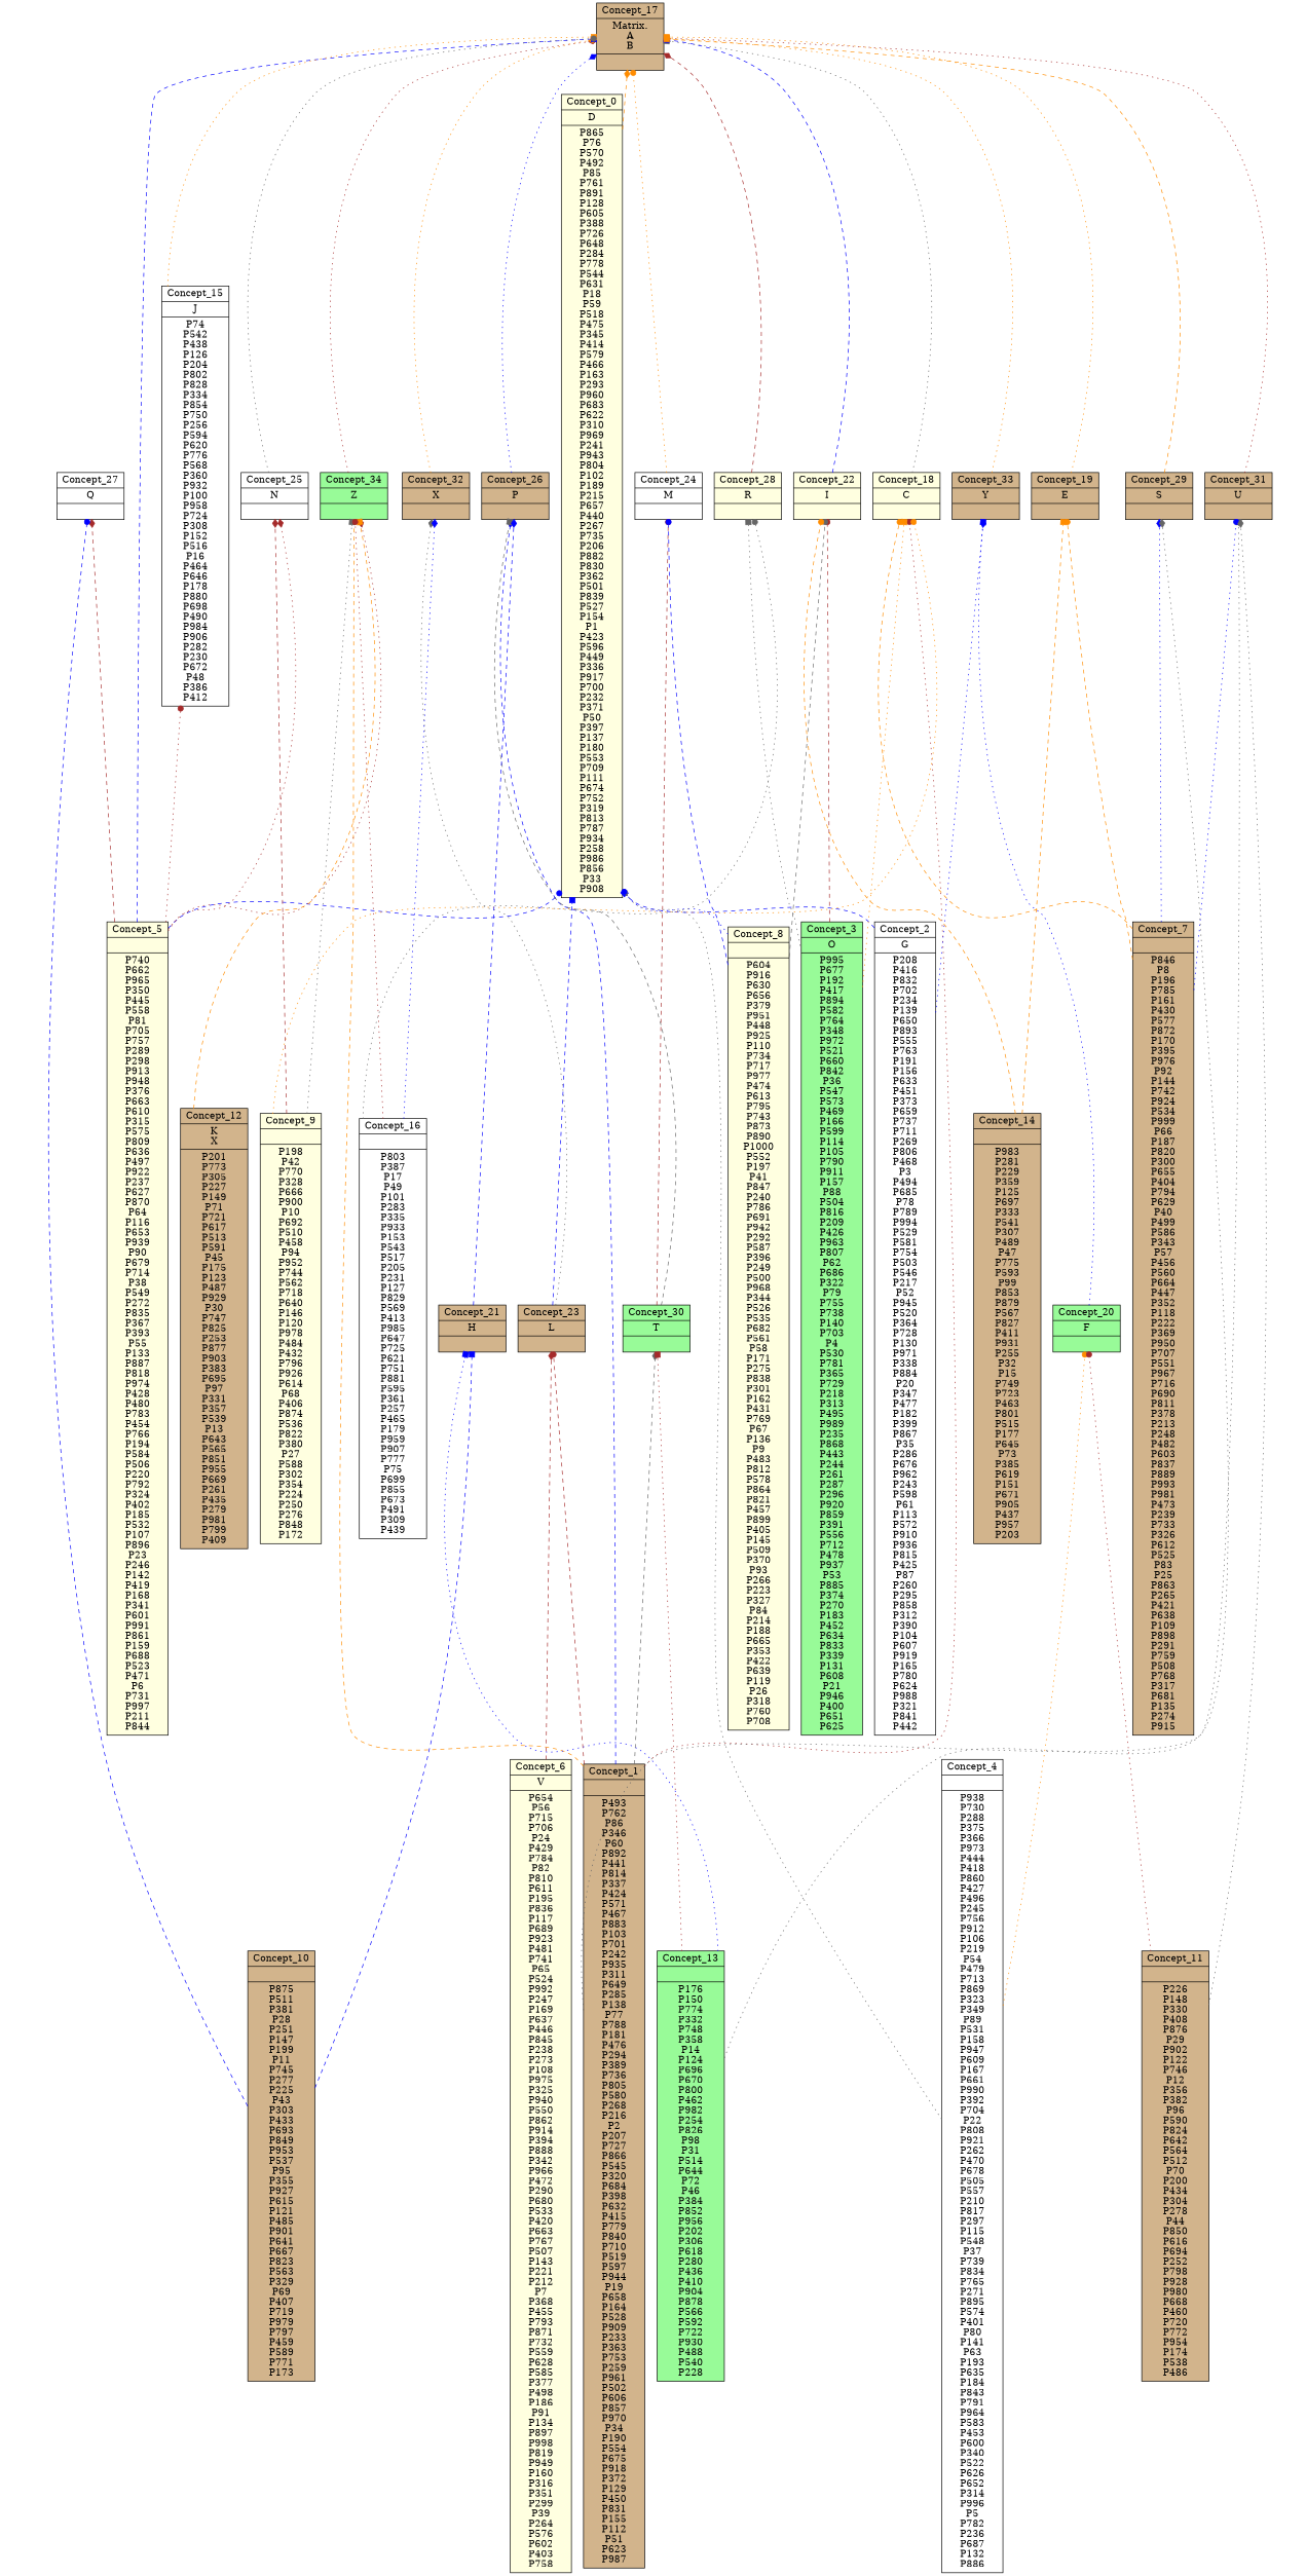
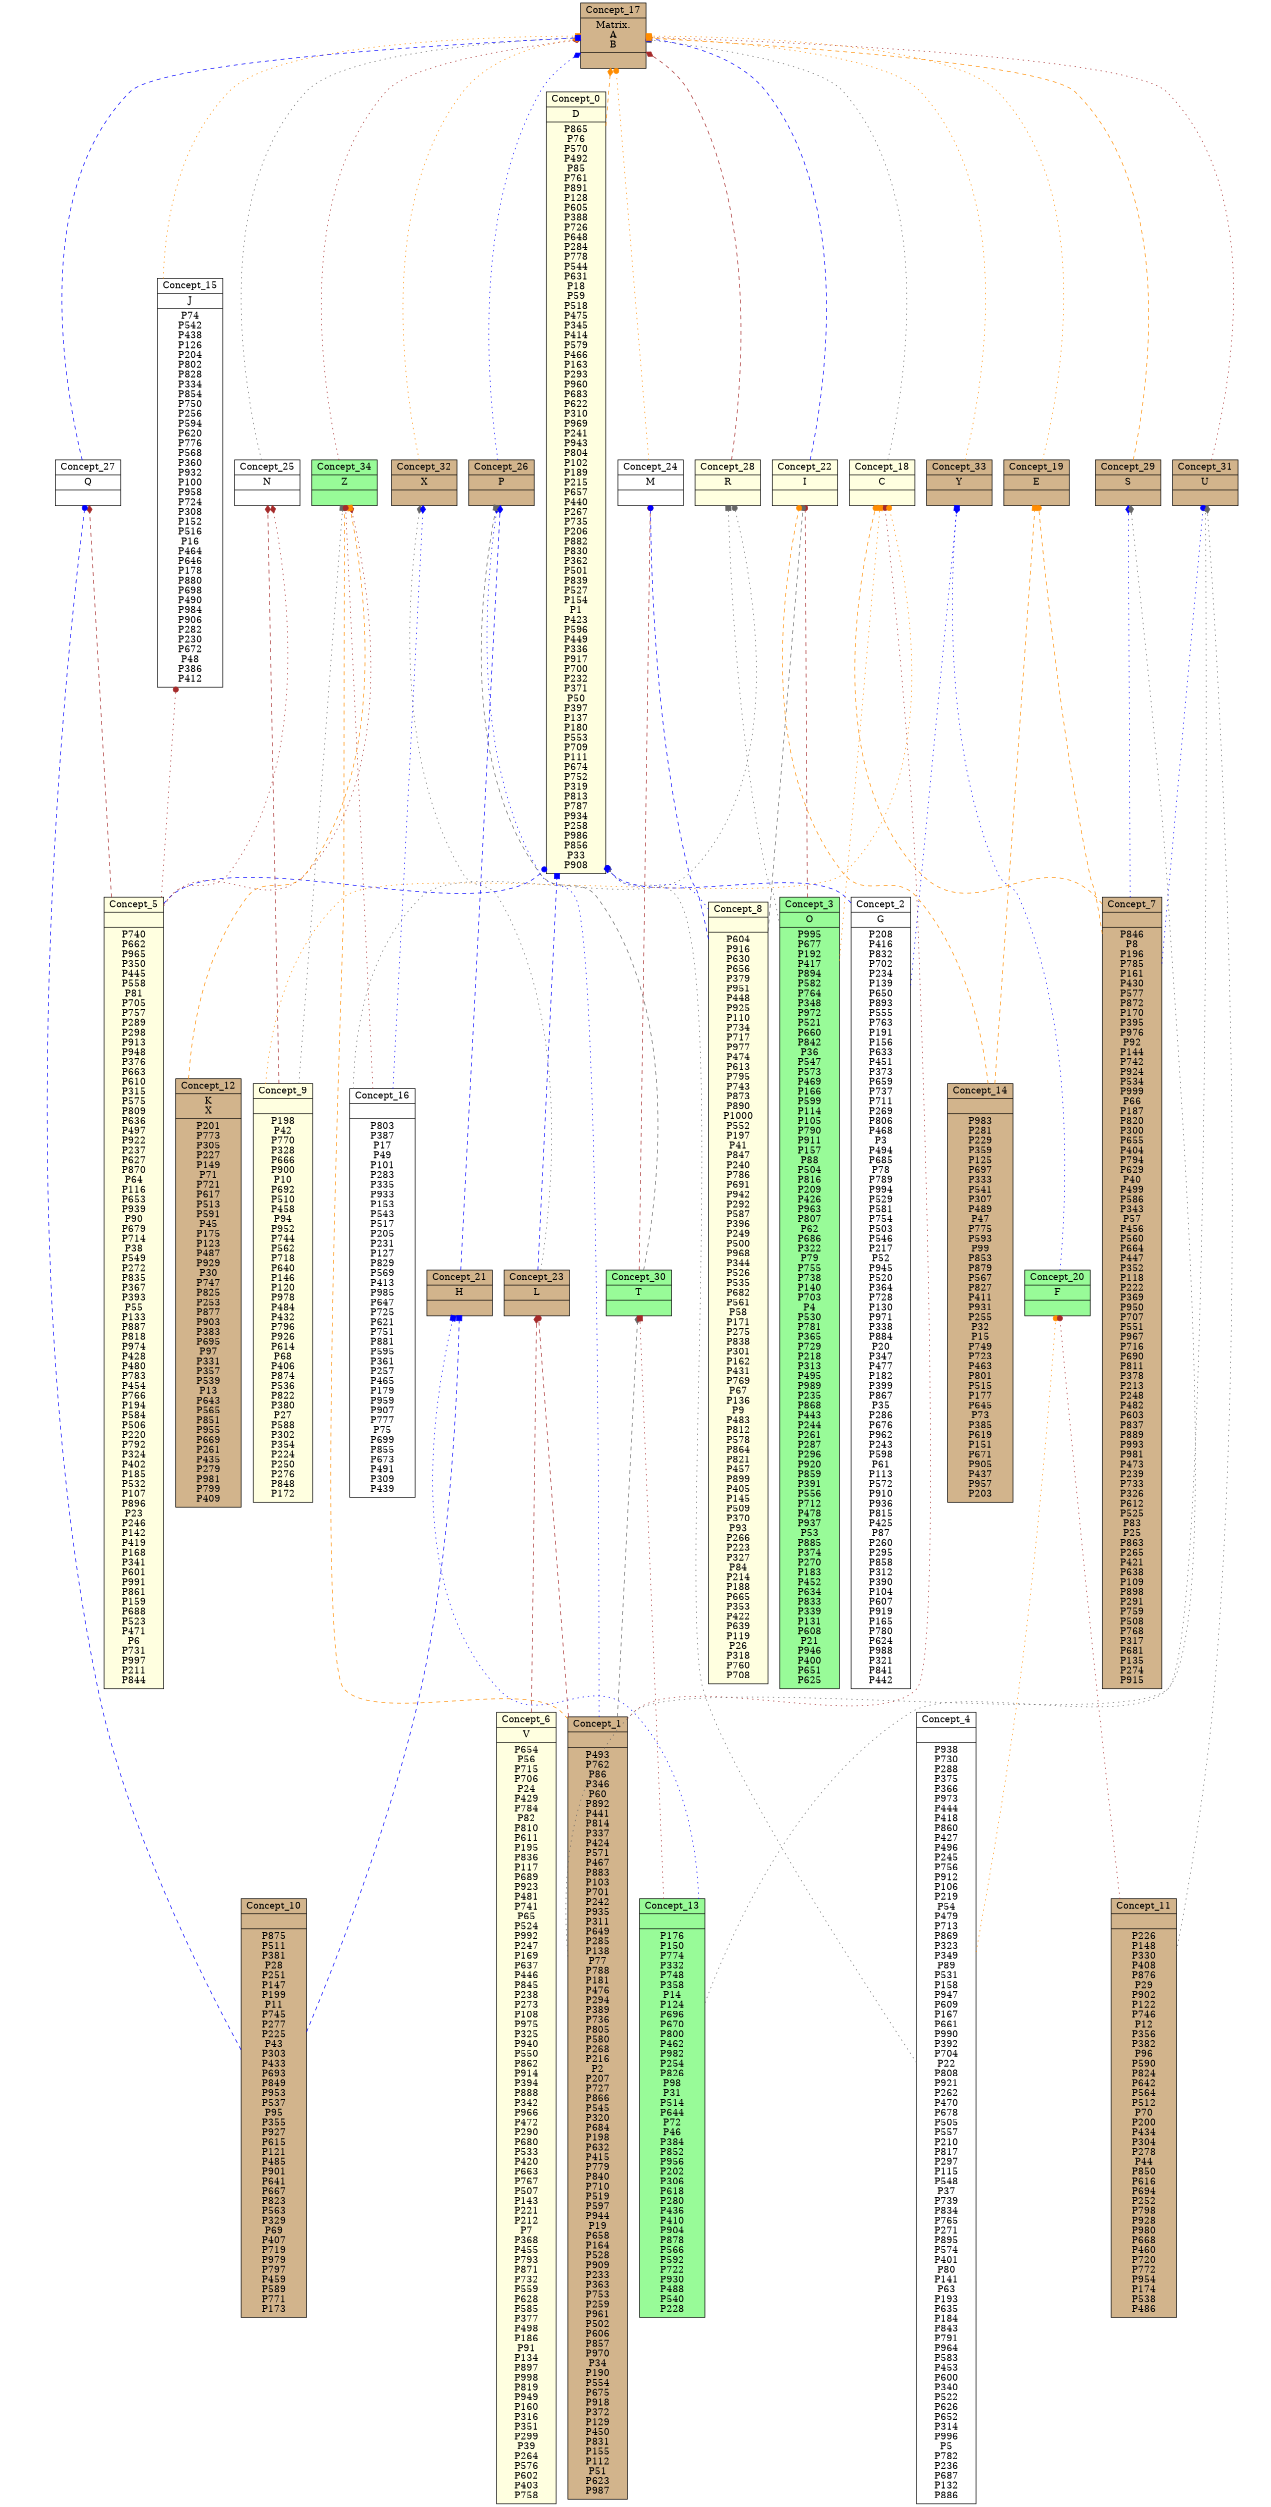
  digraph {
    rankdir=BT
    node [fillcolor=tan shape=record style=filled]
    edge [arrowhead=dot color=blue style=dotted]
    n1 [fillcolor=lightyellow label="{Concept_0|D\n|P865\nP76\nP570\nP492\nP85\nP761\nP891\nP128\nP605\nP388\nP726\nP648\nP284\nP778\nP544\nP631\nP18\nP59\nP518\nP475\nP345\nP414\nP579\nP466\nP163\nP293\nP960\nP683\nP622\nP310\nP969\nP241\nP943\nP804\nP102\nP189\nP215\nP657\nP440\nP267\nP735\nP206\nP882\nP830\nP362\nP501\nP839\nP527\nP154\nP1\nP423\nP596\nP449\nP336\nP917\nP700\nP232\nP371\nP50\nP397\nP137\nP180\nP553\nP709\nP111\nP674\nP752\nP319\nP813\nP787\nP934\nP258\nP986\nP856\nP33\nP908\n}"]
    n2 [label="{Concept_17|Matrix.\nA\nB\n|}"]
-   n3 [label="{Concept_1||P493\nP762\nP86\nP346\nP60\nP892\nP441\nP814\nP337\nP424\nP571\nP467\nP883\nP103\nP701\nP242\nP935\nP311\nP649\nP285\nP138\nP77\nP788\nP181\nP476\nP294\nP389\nP736\nP805\nP580\nP268\nP216\nP2\nP207\nP727\nP866\nP545\nP320\nP684\nP398\nP632\nP415\nP779\nP840\nP710\nP519\nP597\nP944\nP19\nP658\nP164\nP528\nP909\nP233\nP363\nP753\nP259\nP961\nP502\nP606\nP857\nP970\nP34\nP190\nP554\nP675\nP918\nP372\nP129\nP450\nP831\nP155\nP112\nP51\nP623\nP987\n}"]
+   n3 [label="{Concept_1||P493\nP762\nP86\nP346\nP60\nP892\nP441\nP814\nP337\nP424\nP571\nP467\nP883\nP103\nP701\nP242\nP935\nP311\nP649\nP285\nP138\nP77\nP788\nP181\nP476\nP294\nP389\nP736\nP805\nP580\nP268\nP216\nP2\nP207\nP727\nP866\nP545\nP320\nP684\nP198\nP632\nP415\nP779\nP840\nP710\nP519\nP597\nP944\nP19\nP658\nP164\nP528\nP909\nP233\nP363\nP753\nP259\nP961\nP502\nP606\nP857\nP970\nP34\nP190\nP554\nP675\nP918\nP372\nP129\nP450\nP831\nP155\nP112\nP51\nP623\nP987\n}"]
    n4 [fillcolor=lightyellow label="{Concept_18|C\n|}"]
    n5 [label="{Concept_23|L\n|}"]
    n6 [label="{Concept_26|P\n|}"]
    n7 [fillcolor=palegreen label="{Concept_30|T\n|}"]
    n8 [label="{Concept_31|U\n|}"]
    n9 [fillcolor=palegreen label="{Concept_34|Z\n|}"]
    n10 [label="{Concept_32|X\n|}"]
    n11 [fillcolor=white label="{Concept_24|M\n|}"]
    n12 [fillcolor=white label="{Concept_2|G\n|P208\nP416\nP832\nP702\nP234\nP139\nP650\nP893\nP555\nP763\nP191\nP156\nP633\nP451\nP373\nP659\nP737\nP711\nP269\nP806\nP468\nP3\nP494\nP685\nP78\nP789\nP994\nP529\nP581\nP754\nP503\nP546\nP217\nP52\nP945\nP520\nP364\nP728\nP130\nP971\nP338\nP884\nP20\nP347\nP477\nP182\nP399\nP867\nP35\nP286\nP676\nP962\nP243\nP598\nP61\nP113\nP572\nP910\nP936\nP815\nP425\nP87\nP260\nP295\nP858\nP312\nP390\nP104\nP607\nP919\nP165\nP780\nP624\nP988\nP321\nP841\nP442\n}"]
    n13 [label="{Concept_33|Y\n|}"]
    n14 [fillcolor=palegreen label="{Concept_3|O\n|P995\nP677\nP192\nP417\nP894\nP582\nP764\nP348\nP972\nP521\nP660\nP842\nP36\nP547\nP573\nP469\nP166\nP599\nP114\nP105\nP790\nP911\nP157\nP88\nP504\nP816\nP209\nP426\nP963\nP807\nP62\nP686\nP322\nP79\nP755\nP738\nP140\nP703\nP4\nP530\nP781\nP365\nP729\nP218\nP313\nP495\nP989\nP235\nP868\nP443\nP244\nP261\nP287\nP296\nP920\nP859\nP391\nP556\nP712\nP478\nP937\nP53\nP885\nP374\nP270\nP183\nP452\nP634\nP833\nP339\nP131\nP608\nP21\nP946\nP400\nP651\nP625\n}"]
    n15 [fillcolor=lightyellow label="{Concept_22|I\n|}"]
    n16 [fillcolor=lightyellow label="{Concept_28|R\n|}"]
    n17 [fillcolor=white label="{Concept_4||P938\nP730\nP288\nP375\nP366\nP973\nP444\nP418\nP860\nP427\nP496\nP245\nP756\nP912\nP106\nP219\nP54\nP479\nP713\nP869\nP323\nP349\nP89\nP531\nP158\nP947\nP609\nP167\nP661\nP990\nP392\nP704\nP22\nP808\nP921\nP262\nP470\nP678\nP505\nP557\nP210\nP817\nP297\nP115\nP548\nP37\nP739\nP834\nP765\nP271\nP895\nP574\nP401\nP80\nP141\nP63\nP193\nP635\nP184\nP843\nP791\nP964\nP583\nP453\nP600\nP340\nP522\nP626\nP652\nP314\nP996\nP5\nP782\nP236\nP687\nP132\nP886\n}"]
    n18 [fillcolor=palegreen label="{Concept_20|F\n|}"]
    n19 [fillcolor=lightyellow label="{Concept_5||P740\nP662\nP965\nP350\nP445\nP558\nP81\nP705\nP757\nP289\nP298\nP913\nP948\nP376\nP663\nP610\nP315\nP575\nP809\nP636\nP497\nP922\nP237\nP627\nP870\nP64\nP116\nP653\nP939\nP90\nP679\nP714\nP38\nP549\nP272\nP835\nP367\nP393\nP55\nP133\nP887\nP818\nP974\nP428\nP480\nP783\nP454\nP766\nP194\nP584\nP506\nP220\nP792\nP324\nP402\nP185\nP532\nP107\nP896\nP23\nP246\nP142\nP419\nP168\nP341\nP601\nP991\nP861\nP159\nP688\nP523\nP471\nP6\nP731\nP997\nP211\nP844\n}"]
    n20 [fillcolor=white label="{Concept_15|J\n|P74\nP542\nP438\nP126\nP204\nP802\nP828\nP334\nP854\nP750\nP256\nP594\nP620\nP776\nP568\nP360\nP932\nP100\nP958\nP724\nP308\nP152\nP516\nP16\nP464\nP646\nP178\nP880\nP698\nP490\nP984\nP906\nP282\nP230\nP672\nP48\nP386\nP412\n}"]
    n21 [fillcolor=white label="{Concept_25|N\n|}"]
    n22 [fillcolor=white label="{Concept_27|Q\n|}"]
    n23 [fillcolor=lightyellow label="{Concept_6|V\n|P654\nP56\nP715\nP706\nP24\nP429\nP784\nP82\nP810\nP611\nP195\nP836\nP117\nP689\nP923\nP481\nP741\nP65\nP524\nP992\nP247\nP169\nP637\nP446\nP845\nP238\nP273\nP108\nP975\nP325\nP940\nP550\nP862\nP914\nP394\nP888\nP342\nP966\nP472\nP290\nP680\nP533\nP420\nP663\nP767\nP507\nP143\nP221\nP212\nP7\nP368\nP455\nP793\nP871\nP732\nP559\nP628\nP585\nP377\nP498\nP186\nP91\nP134\nP897\nP998\nP819\nP949\nP160\nP316\nP351\nP299\nP39\nP264\nP576\nP602\nP403\nP758\n}"]
    n24 [label="{Concept_7||P846\nP8\nP196\nP785\nP161\nP430\nP577\nP872\nP170\nP395\nP976\nP92\nP144\nP742\nP924\nP534\nP999\nP66\nP187\nP820\nP300\nP655\nP404\nP794\nP629\nP40\nP499\nP586\nP343\nP57\nP456\nP560\nP664\nP447\nP352\nP118\nP222\nP369\nP950\nP707\nP551\nP967\nP716\nP690\nP811\nP378\nP213\nP248\nP482\nP603\nP837\nP889\nP993\nP981\nP473\nP239\nP733\nP326\nP612\nP525\nP83\nP25\nP863\nP265\nP421\nP638\nP109\nP898\nP291\nP759\nP508\nP768\nP317\nP681\nP135\nP274\nP915\n}"]
    n25 [label="{Concept_19|E\n|}"]
    n26 [label="{Concept_29|S\n|}"]
    n27 [fillcolor=lightyellow label="{Concept_8||P604\nP916\nP630\nP656\nP379\nP951\nP448\nP925\nP110\nP734\nP717\nP977\nP474\nP613\nP795\nP743\nP873\nP890\nP1000\nP552\nP197\nP41\nP847\nP240\nP786\nP691\nP942\nP292\nP587\nP396\nP249\nP500\nP968\nP344\nP526\nP535\nP682\nP561\nP58\nP171\nP275\nP838\nP301\nP162\nP431\nP769\nP67\nP136\nP9\nP483\nP812\nP578\nP864\nP821\nP457\nP899\nP405\nP145\nP509\nP370\nP93\nP266\nP223\nP327\nP84\nP214\nP188\nP665\nP353\nP422\nP639\nP119\nP26\nP318\nP760\nP708\n}"]
    n28 [fillcolor=lightyellow label="{Concept_9||P198\nP42\nP770\nP328\nP666\nP900\nP10\nP692\nP510\nP458\nP94\nP952\nP744\nP562\nP718\nP640\nP146\nP120\nP978\nP484\nP432\nP796\nP926\nP614\nP68\nP406\nP874\nP536\nP822\nP380\nP27\nP588\nP302\nP354\nP224\nP250\nP276\nP848\nP172\n}"]
    n29 [label="{Concept_10||P875\nP511\nP381\nP28\nP251\nP147\nP199\nP11\nP745\nP277\nP225\nP43\nP303\nP433\nP693\nP849\nP953\nP537\nP95\nP355\nP927\nP615\nP121\nP485\nP901\nP641\nP667\nP823\nP563\nP329\nP69\nP407\nP719\nP979\nP797\nP459\nP589\nP771\nP173\n}"]
    n30 [label="{Concept_21|H\n|}"]
    n31 [label="{Concept_11||P226\nP148\nP330\nP408\nP876\nP29\nP902\nP122\nP746\nP12\nP356\nP382\nP96\nP590\nP824\nP642\nP564\nP512\nP70\nP200\nP434\nP304\nP278\nP44\nP850\nP616\nP694\nP252\nP798\nP928\nP980\nP668\nP460\nP720\nP772\nP954\nP174\nP538\nP486\n}"]
    n32 [label="{Concept_12|K\nX\n|P201\nP773\nP305\nP227\nP149\nP71\nP721\nP617\nP513\nP591\nP45\nP175\nP123\nP487\nP929\nP30\nP747\nP825\nP253\nP877\nP903\nP383\nP695\nP97\nP331\nP357\nP539\nP13\nP643\nP565\nP851\nP955\nP669\nP261\nP435\nP279\nP981\nP799\nP409\n}"]
    n33 [fillcolor=palegreen label="{Concept_13||P176\nP150\nP774\nP332\nP748\nP358\nP14\nP124\nP696\nP670\nP800\nP462\nP982\nP254\nP826\nP98\nP31\nP514\nP644\nP72\nP46\nP384\nP852\nP956\nP202\nP306\nP618\nP280\nP436\nP410\nP904\nP878\nP566\nP592\nP722\nP930\nP488\nP540\nP228\n}"]
    n34 [label="{Concept_14||P983\nP281\nP229\nP359\nP125\nP697\nP333\nP541\nP307\nP489\nP47\nP775\nP593\nP99\nP853\nP879\nP567\nP827\nP411\nP931\nP255\nP32\nP15\nP749\nP723\nP463\nP801\nP515\nP177\nP645\nP73\nP385\nP619\nP151\nP671\nP905\nP437\nP957\nP203\n}"]
    n35 [fillcolor=white label="{Concept_16||P803\nP387\nP17\nP49\nP101\nP283\nP335\nP933\nP153\nP543\nP517\nP205\nP231\nP127\nP829\nP569\nP413\nP985\nP647\nP725\nP621\nP751\nP881\nP595\nP361\nP257\nP465\nP179\nP959\nP907\nP777\nP75\nP699\nP855\nP673\nP491\nP309\nP439\n}"]
    n1 -> n2 [arrowhead=diamond color=darkorange style=dashed]
    n3 -> n4 [color=brown]
    n3 -> n5 [color=brown style=dashed]
-   n3 -> n6 [arrowhead=diamond style=dashed]
+   n3 -> n6 [arrowhead=diamond]
    n3 -> n7 [arrowhead=diamond color=gray40 style=dashed]
    n3 -> n8 [arrowhead=box color=gray40]
    n3 -> n9 [color=darkorange style=dashed]
    n4 -> n2 [arrowhead=box color=gray40]
    n5 -> n1 [arrowhead=box style=dashed]
    n5 -> n10 [arrowhead=diamond color=gray40]
    n6 -> n2 [arrowhead=diamond]
    n7 -> n6 [arrowhead=box color=gray40 style=dashed]
    n7 -> n11 [color=brown style=dashed]
    n8 -> n2 [arrowhead=box color=brown]
    n9 -> n2 [arrowhead=diamond color=brown]
    n10 -> n2 [arrowhead=diamond color=darkorange]
    n11 -> n2 [color=darkorange]
    n12 -> n1 [arrowhead=box style=dashed]
    n12 -> n13 [arrowhead=diamond]
    n13 -> n2 [arrowhead=box color=darkorange]
    n14 -> n4 [arrowhead=box color=darkorange]
    n14 -> n15 [color=brown style=dashed]
    n14 -> n16 [arrowhead=box color=gray40]
    n15 -> n2 [arrowhead=box style=dashed]
    n16 -> n2 [arrowhead=diamond color=brown style=dashed]
    n17 -> n1 [arrowhead=diamond color=gray40]
    n17 -> n18 [color=darkorange]
    n18 -> n13 [arrowhead=box]
    n19 -> n1 [style=dashed]
    n19 -> n9 [arrowhead=diamond color=brown]
    n19 -> n20 [color=brown]
    n19 -> n21 [arrowhead=diamond color=brown]
    n19 -> n22 [arrowhead=diamond color=brown style=dashed]
    n20 -> n2 [arrowhead=box color=darkorange]
    n21 -> n2 [color=gray40]
-   n19 -> n2 [arrowhead=box style=dashed]
+   n22 -> n2 [arrowhead=box style=dashed]
    n23 -> n5 [arrowhead=diamond color=brown style=dashed]
    n24 -> n4 [color=darkorange style=dashed]
    n24 -> n8
    n24 -> n25 [color=darkorange style=dashed]
    n24 -> n26 [arrowhead=diamond]
    n25 -> n2 [arrowhead=box color=darkorange]
    n26 -> n2 [arrowhead=box color=darkorange style=dashed]
    n27 -> n1
    n27 -> n11 [style=dashed]
    n27 -> n15 [color=gray40 style=dashed]
    n28 -> n4 [color=darkorange]
    n28 -> n9 [arrowhead=box color=gray40]
    n28 -> n21 [arrowhead=diamond color=brown style=dashed]
    n29 -> n22 [style=dashed]
    n29 -> n30 [arrowhead=box style=dashed]
    n30 -> n6 [arrowhead=diamond style=dashed]
    n31 -> n8 [arrowhead=diamond color=gray40]
    n31 -> n18 [color=brown]
    n32 -> n9 [arrowhead=box color=darkorange style=dashed]
    n33 -> n7 [arrowhead=box color=brown]
    n33 -> n26 [arrowhead=diamond color=gray40]
    n33 -> n30 [arrowhead=box]
    n34 -> n15 [color=darkorange style=dashed]
    n34 -> n25 [arrowhead=box color=darkorange style=dashed]
    n35 -> n9 [color=brown]
    n35 -> n10 [arrowhead=diamond]
    n35 -> n16 [color=gray40]
  }
